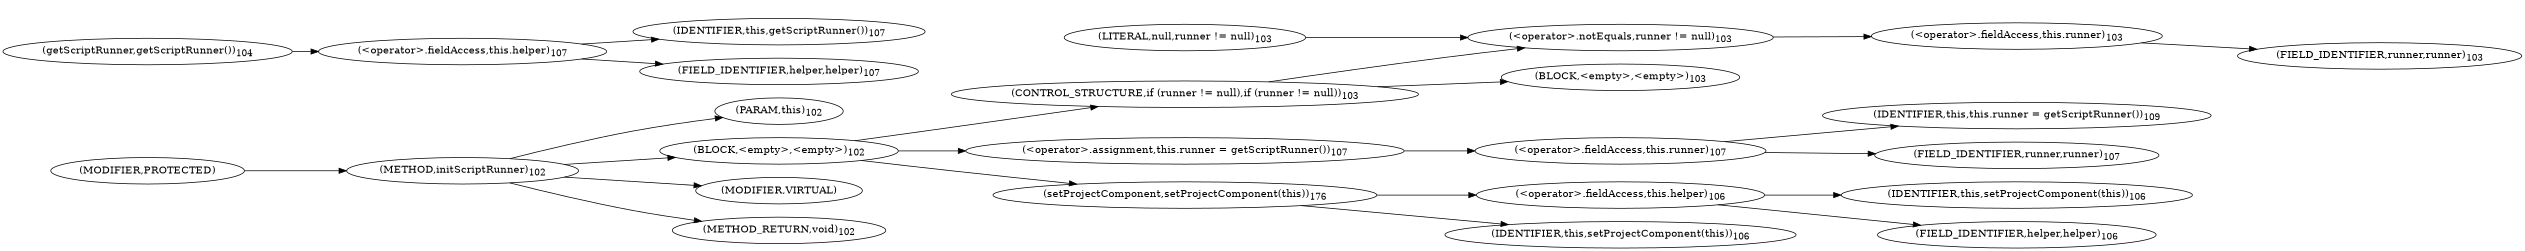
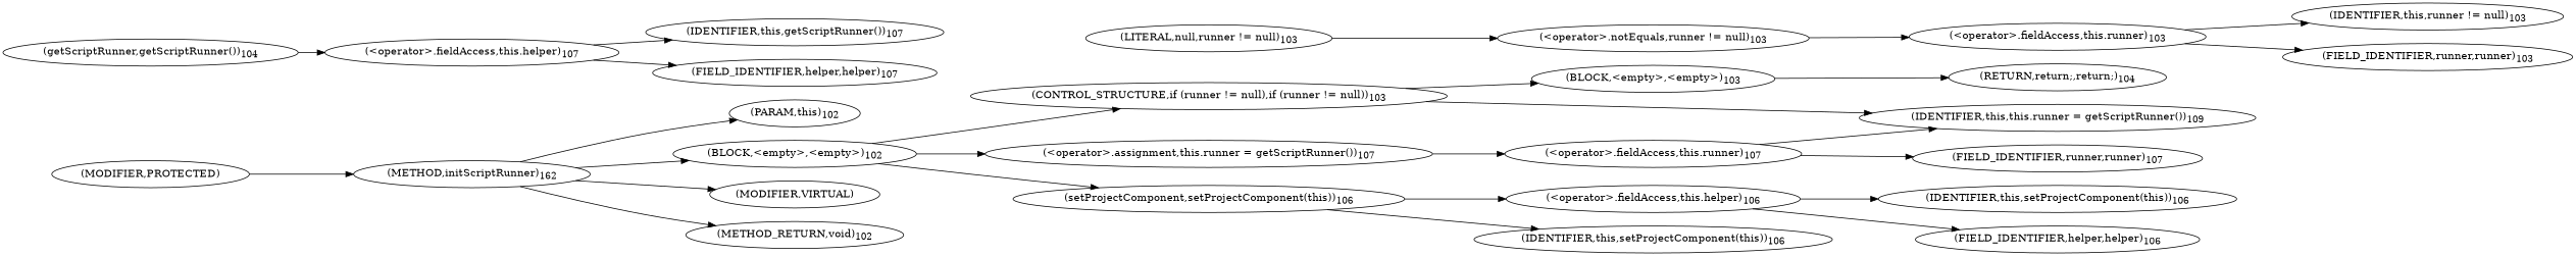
  digraph {
    rankdir=LR
-   n1 [label=<(METHOD,initScriptRunner)<SUB>102</SUB>>]
+   n1 [label=<(METHOD,initScriptRunner)<SUB>162</SUB>>]
    n2 [label=<(PARAM,this)<SUB>102</SUB>>]
    n3 [label=<(BLOCK,&lt;empty&gt;,&lt;empty&gt;)<SUB>102</SUB>>]
    n4 [label=<(MODIFIER,VIRTUAL)>]
    n5 [label=<(METHOD_RETURN,void)<SUB>102</SUB>>]
    n6 [label=<(CONTROL_STRUCTURE,if (runner != null),if (runner != null))<SUB>103</SUB>>]
-   n7 [label=<(setProjectComponent,setProjectComponent(this))<SUB>176</SUB>>]
+   n7 [label=<(setProjectComponent,setProjectComponent(this))<SUB>106</SUB>>]
    n8 [label=<(&lt;operator&gt;.assignment,this.runner = getScriptRunner())<SUB>107</SUB>>]
    n9 [label=<(MODIFIER,PROTECTED)>]
    n10 [label=<(&lt;operator&gt;.notEquals,runner != null)<SUB>103</SUB>>]
    n11 [label=<(BLOCK,&lt;empty&gt;,&lt;empty&gt;)<SUB>103</SUB>>]
    n12 [label=<(&lt;operator&gt;.fieldAccess,this.helper)<SUB>106</SUB>>]
    n13 [label=<(IDENTIFIER,this,setProjectComponent(this))<SUB>106</SUB>>]
    n14 [label=<(&lt;operator&gt;.fieldAccess,this.runner)<SUB>107</SUB>>]
    n15 [label=<(&lt;operator&gt;.fieldAccess,this.runner)<SUB>103</SUB>>]
+   n16 [label=<(RETURN,return;,return;)<SUB>104</SUB>>]
+   n17 [label=<(IDENTIFIER,this,runner != null)<SUB>103</SUB>>]
    n18 [label=<(FIELD_IDENTIFIER,runner,runner)<SUB>103</SUB>>]
    n19 [label=<(LITERAL,null,runner != null)<SUB>103</SUB>>]
    n20 [label=<(IDENTIFIER,this,setProjectComponent(this))<SUB>106</SUB>>]
    n21 [label=<(FIELD_IDENTIFIER,helper,helper)<SUB>106</SUB>>]
    n22 [label=<(IDENTIFIER,this,this.runner = getScriptRunner())<SUB>109</SUB>>]
    n23 [label=<(FIELD_IDENTIFIER,runner,runner)<SUB>107</SUB>>]
    n24 [label=<(getScriptRunner,getScriptRunner())<SUB>104</SUB>>]
    n25 [label=<(&lt;operator&gt;.fieldAccess,this.helper)<SUB>107</SUB>>]
    n26 [label=<(IDENTIFIER,this,getScriptRunner())<SUB>107</SUB>>]
    n27 [label=<(FIELD_IDENTIFIER,helper,helper)<SUB>107</SUB>>]
    n1 -> n2
    n1 -> n3
    n1 -> n4
    n1 -> n5
    n3 -> n6
    n3 -> n7
    n3 -> n8
-   n6 -> n10
+   n6 -> n22
    n6 -> n11
    n7 -> n12
    n7 -> n13
    n8 -> n14
    n9 -> n1
    n10 -> n15
+   n11 -> n16
    n12 -> n20
    n12 -> n21
    n14 -> n22
    n14 -> n23
+   n15 -> n17
    n15 -> n18
    n19 -> n10
    n24 -> n25
    n25 -> n26
    n25 -> n27
  }
